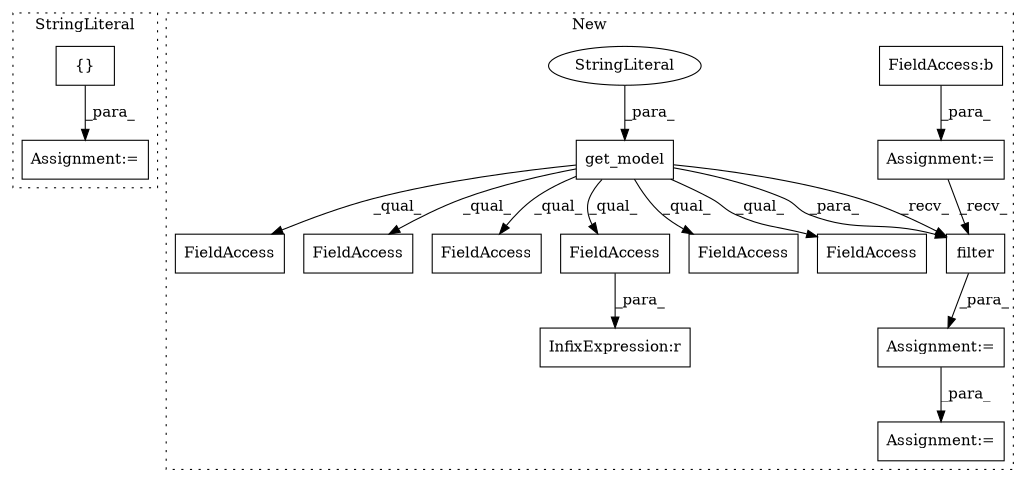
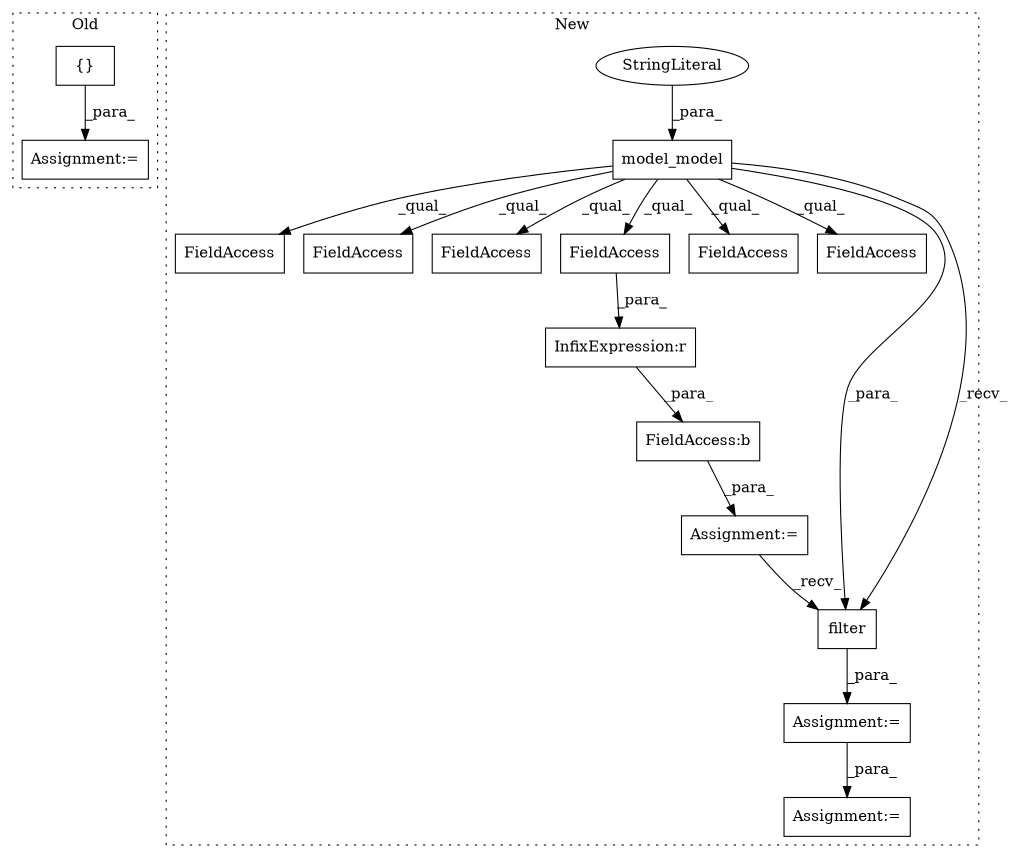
  digraph {
    fontname="DejaVu Serif"
    node [a=22 fontname="DejaVu Serif" l=1 shape=box]
    edge [fontname="DejaVu Serif"]
    n1 [a=4 l="1,1" label="{}" s="3445,3449"]
    n2 [a=7 l=2 label="Assignment:=" s=3390]
-   n3 [a=32 l="10,1" label=get_model s="2873,2891"]
+   n3 [a=32 l="10,1" label=model_model s="2873,2891"]
    n4 [a=7 label="Assignment:=" s=3215]
    n5 [a=7 label="Assignment:=" s=2919]
    n6 [l=14 label=FieldAccess s=2992]
    n7 [l=16 label=FieldAccess s=3149]
    n8 [l=15 label=FieldAccess s=3344]
    n9 [l=14 label=FieldAccess s=3024]
    n10 [l=15 label=FieldAccess s=2944]
    n11 [l=16 label=FieldAccess s=3247]
    n12 [a=27 l=3 label="FieldAccess:b" s=3020]
    n13 [a=45 l=8 label=StringLiteral s=2883 shape=ellipse]
    n14 [a=27 l=3 label="InfixExpression:r" s=3038]
    n15 [a=7 label="Assignment:=" s=3286]
    n16 [a=32 l="7,1" label=filter s="3142,3181"]
    subgraph cluster_1 {
-     label=StringLiteral
+     label=Old
      style=dotted
      n1
      n2
    }
    subgraph cluster_2 {
      label=New
      style=dotted
      n3
      n4
      n5
      n6
      n7
      n8
      n9
      n10
      n11
      n12
      n13
      n14
      n15
      n16
    }
    n1 -> n2 [label=_para_]
    n3 -> n6 [label=_qual_]
    n3 -> n7 [label=_qual_]
    n3 -> n8 [label=_qual_]
    n3 -> n9 [label=_qual_]
    n3 -> n10 [label=_qual_]
    n3 -> n11 [label=_qual_]
    n3 -> n16 [label=_para_]
    n3 -> n16 [label=_recv_]
    n4 -> n15 [label=_para_]
    n5 -> n16 [label=_recv_]
    n9 -> n14 [label=_para_]
    n12 -> n5 [label=_para_]
    n13 -> n3 [label=_para_]
+   n14 -> n12 [label=_para_]
    n16 -> n4 [label=_para_]
  }
